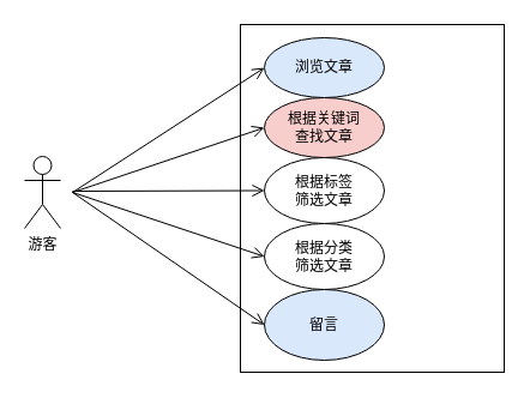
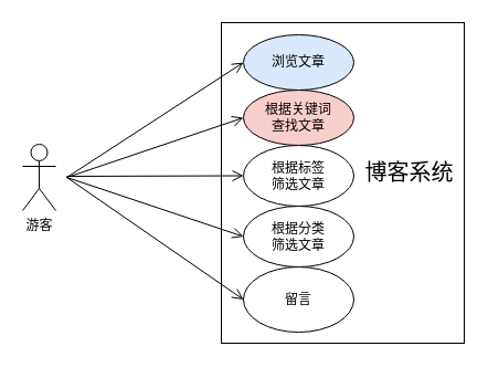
  <mxCell id="0" />
  <mxCell id="1" parent="0" />
  <mxCell id="2" value="游客" style="shape=umlActor;verticalLabelPosition=bottom;verticalAlign=top;html=1;" parent="1" vertex="1"><mxGeometry x="20" y="130" width="30" height="60" as="geometry" /></mxCell>
  <mxCell id="3" value="" style="html=1;" parent="1" vertex="1"><mxGeometry x="200" y="20" width="220" height="290" as="geometry" /></mxCell>
  <mxCell id="4" value="浏览文章" style="ellipse;whiteSpace=wrap;html=1;fillColor=#dae8fc;" parent="1" vertex="1"><mxGeometry x="220" y="31" width="100" height="50" as="geometry" /></mxCell>
  <mxCell id="5" value="根据关键词&lt;br&gt;查找文章" style="ellipse;whiteSpace=wrap;html=1;fillColor=#f8cecc;" parent="1" vertex="1"><mxGeometry x="220" y="81" width="100" height="50" as="geometry" /></mxCell>
  <mxCell id="6" value="根据分类&lt;br&gt;筛选文章&lt;span style=&quot;color: rgba(0, 0, 0, 0); font-family: monospace; font-size: 0px; text-align: start;&quot;&gt;%3CmxGraphModel%3E%3Croot%3E%3CmxCell%20id%3D%220%22%2F%3E%3CmxCell%20id%3D%221%22%20parent%3D%220%22%2F%3E%3CmxCell%20id%3D%222%22%20value%3D%22%E6%B5%8F%E8%A7%88%E6%96%87%E7%AB%A0%22%20style%3D%22ellipse%3BwhiteSpace%3Dwrap%3Bhtml%3D1%3B%22%20vertex%3D%221%22%20parent%3D%221%22%3E%3CmxGeometry%20x%3D%22360%22%20y%3D%22410%22%20width%3D%2290%22%20height%3D%2240%22%20as%3D%22geometry%22%2F%3E%3C%2FmxCell%3E%3C%2Froot%3E%3C%2FmxGraphModel%3E&lt;/span&gt;&lt;span style=&quot;color: rgba(0, 0, 0, 0); font-family: monospace; font-size: 0px; text-align: start;&quot;&gt;%3CmxGraphModel%3E%3Croot%3E%3CmxCell%20id%3D%220%22%2F%3E%3CmxCell%20id%3D%221%22%20parent%3D%220%22%2F%3E%3CmxCell%20id%3D%222%22%20value%3D%22%E6%B5%8F%E8%A7%88%E6%96%87%E7%AB%A0%22%20style%3D%22ellipse%3BwhiteSpace%3Dwrap%3Bhtml%3D1%3B%22%20vertex%3D%221%22%20parent%3D%221%22%3E%3CmxGeometry%20x%3D%22360%22%20y%3D%22410%22%20width%3D%2290%22%20height%3D%2240%22%20as%3D%22geometry%22%2F%3E%3C%2FmxCell%3E%3C%2Froot%3E%3C%2FmxGraphModel%3E&lt;/span&gt;" style="ellipse;whiteSpace=wrap;html=1;" parent="1" vertex="1"><mxGeometry x="220" y="186" width="100" height="55" as="geometry" /></mxCell>
  <mxCell id="7" value="根据标签&lt;br&gt;筛选文章&lt;span style=&quot;color: rgba(0, 0, 0, 0); font-family: monospace; font-size: 0px; text-align: start;&quot;&gt;%3CmxGraphModel%3E%3Croot%3E%3CmxCell%20id%3D%220%22%2F%3E%3CmxCell%20id%3D%221%22%20parent%3D%220%22%2F%3E%3CmxCell%20id%3D%222%22%20value%3D%22%E6%B5%8F%E8%A7%88%E6%96%87%E7%AB%A0%22%20style%3D%22ellipse%3BwhiteSpace%3Dwrap%3Bhtml%3D1%3B%22%20vertex%3D%221%22%20parent%3D%221%22%3E%3CmxGeometry%20x%3D%22360%22%20y%3D%22410%22%20width%3D%2290%22%20height%3D%2240%22%20as%3D%22geometry%22%2F%3E%3C%2FmxCell%3E%3C%2Froot%3E%3C%2FmxGraphModel%3E&lt;/span&gt;&lt;span style=&quot;color: rgba(0, 0, 0, 0); font-family: monospace; font-size: 0px; text-align: start;&quot;&gt;%3CmxGraphModel%3E%3Croot%3E%3CmxCell%20id%3D%220%22%2F%3E%3CmxCell%20id%3D%221%22%20parent%3D%220%22%2F%3E%3CmxCell%20id%3D%222%22%20value%3D%22%E6%B5%8F%E8%A7%88%E6%96%87%E7%AB%A0%22%20style%3D%22ellipse%3BwhiteSpace%3Dwrap%3Bhtml%3D1%3B%22%20vertex%3D%221%22%20parent%3D%221%22%3E%3CmxGeometry%20x%3D%22360%22%20y%3D%22410%22%20width%3D%2290%22%20height%3D%2240%22%20as%3D%22geometry%22%2F%3E%3C%2FmxCell%3E%3C%2Froot%3E%3C%2FmxGraphModel%3E&lt;/span&gt;" style="ellipse;whiteSpace=wrap;html=1;" parent="1" vertex="1"><mxGeometry x="220" y="131" width="100" height="55" as="geometry" /></mxCell>
- <mxCell id="8" value="留言" style="ellipse;whiteSpace=wrap;html=1;fillColor=#dae8fc;" parent="1" vertex="1"><mxGeometry x="220" y="241" width="100" height="59" as="geometry" /></mxCell>
+ <mxCell id="8" value="留言" style="ellipse;whiteSpace=wrap;html=1;" parent="1" vertex="1"><mxGeometry x="220" y="241" width="100" height="59" as="geometry" /></mxCell>
+ <mxCell id="9" value="&lt;span style=&quot;font-weight: normal;&quot;&gt;&lt;font style=&quot;font-size: 20px;&quot;&gt;博客系统&lt;/font&gt;&lt;/span&gt;" style="text;strokeColor=none;fillColor=none;html=1;fontSize=24;fontStyle=1;verticalAlign=middle;align=center;" parent="1" vertex="1"><mxGeometry x="320" y="135" width="100" height="40" as="geometry" /></mxCell>
  <mxCell id="10" value="" style="endArrow=open;startArrow=none;endFill=0;startFill=0;endSize=8;html=1;verticalAlign=bottom;labelBackgroundColor=none;strokeWidth=1;rounded=0;entryX=0;entryY=0.5;entryDx=0;entryDy=0;" parent="1" target="4" edge="1"><mxGeometry width="160" relative="1" as="geometry"><mxPoint x="60" y="160" as="sourcePoint" /><mxPoint x="210" y="100" as="targetPoint" /></mxGeometry></mxCell>
  <mxCell id="11" value="" style="endArrow=open;startArrow=none;endFill=0;startFill=0;endSize=8;html=1;verticalAlign=bottom;labelBackgroundColor=none;strokeWidth=1;rounded=0;entryX=0;entryY=0.5;entryDx=0;entryDy=0;" parent="1" target="5" edge="1"><mxGeometry width="160" relative="1" as="geometry"><mxPoint x="60" y="160" as="sourcePoint" /><mxPoint x="230" y="5" as="targetPoint" /></mxGeometry></mxCell>
  <mxCell id="12" value="" style="endArrow=open;startArrow=none;endFill=0;startFill=0;endSize=8;html=1;verticalAlign=bottom;labelBackgroundColor=none;strokeWidth=1;rounded=0;entryX=0;entryY=0.5;entryDx=0;entryDy=0;" parent="1" target="7" edge="1"><mxGeometry width="160" relative="1" as="geometry"><mxPoint x="60" y="159" as="sourcePoint" /><mxPoint x="230" y="85" as="targetPoint" /></mxGeometry></mxCell>
  <mxCell id="13" value="" style="endArrow=open;startArrow=none;endFill=0;startFill=0;endSize=8;html=1;verticalAlign=bottom;labelBackgroundColor=none;strokeWidth=1;rounded=0;fontSize=20;entryX=0;entryY=0.5;entryDx=0;entryDy=0;" parent="1" edge="1" target="6"><mxGeometry width="160" relative="1" as="geometry"><mxPoint x="60" y="160" as="sourcePoint" /><mxPoint x="220" y="247" as="targetPoint" /></mxGeometry></mxCell>
  <mxCell id="14" value="" style="endArrow=open;startArrow=none;endFill=0;startFill=0;endSize=8;html=1;verticalAlign=bottom;labelBackgroundColor=none;strokeWidth=1;rounded=0;fontSize=20;entryX=0;entryY=0.5;entryDx=0;entryDy=0;" parent="1" target="8" edge="1"><mxGeometry width="160" relative="1" as="geometry"><mxPoint x="60" y="160" as="sourcePoint" /><mxPoint x="230" y="257" as="targetPoint" /></mxGeometry></mxCell>
